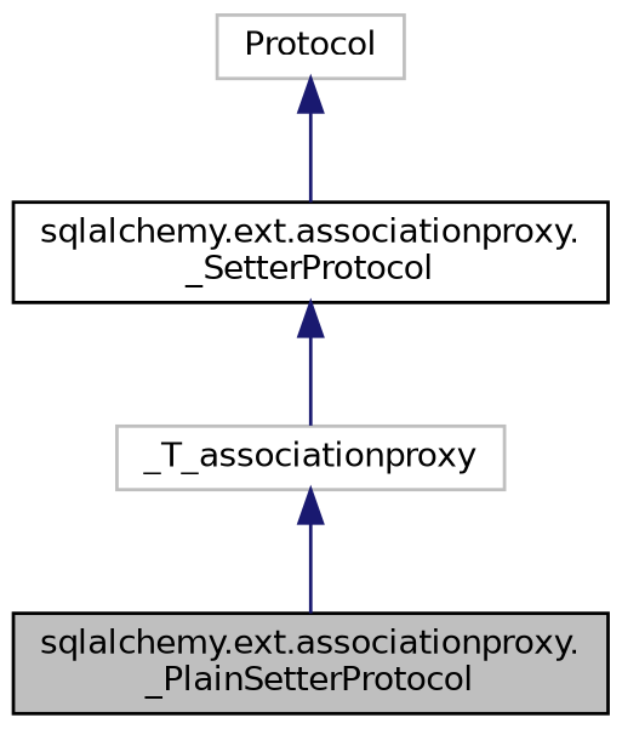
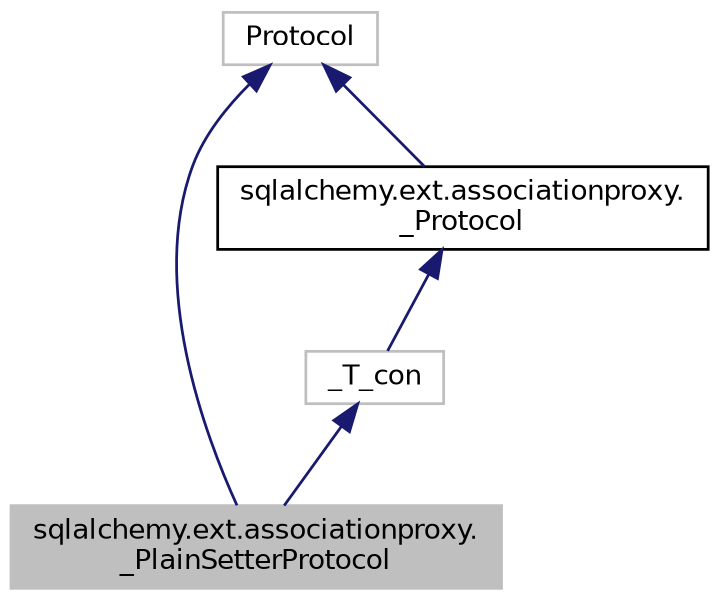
  digraph {
    node [color=black fillcolor=white fontname=Helvetica fontsize=10 shape=record style=filled]
    edge [color=midnightblue dir=back fontname=Helvetica fontsize=10 labelfontname=Helvetica labelfontsize=10 style=solid]
-   n1 [fillcolor=grey75 fontcolor=black height=0.2 label="sqlalchemy.ext.associationproxy.\l_PlainSetterProtocol" width=0.4]
-   n2 [height=0.2 label="sqlalchemy.ext.associationproxy.\l_SetterProtocol" width=0.4]
-   n3 [color=grey75 height=0.2 label=_T_associationproxy width=0.4]
+   n1 [color=grey75 fillcolor=grey75 fontcolor=black height=0.2 label="sqlalchemy.ext.associationproxy.\l_PlainSetterProtocol" width=0.4]
+   n2 [height=0.2 label="sqlalchemy.ext.associationproxy.\l_Protocol" width=0.4]
+   n3 [color=grey75 height=0.2 label=_T_con width=0.4]
    n4 [color=grey75 height=0.2 label=Protocol width=0.4]
    n2 -> n3
    n3 -> n1
+   n4 -> n1
    n4 -> n2
  }
